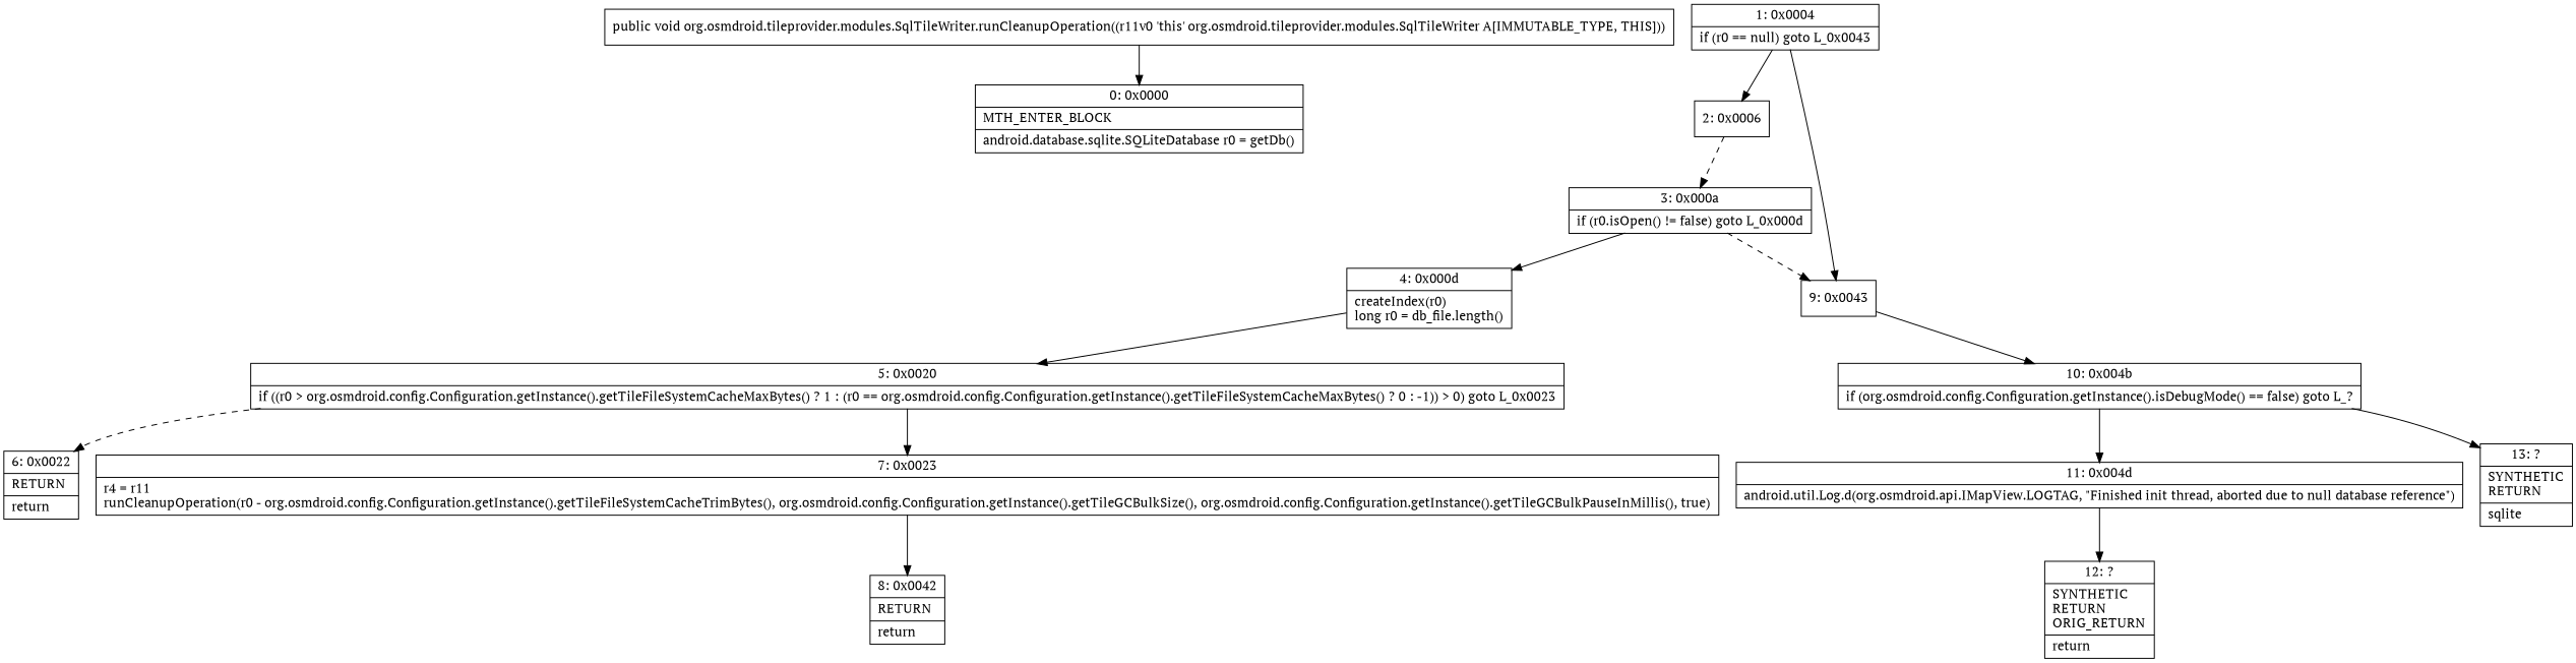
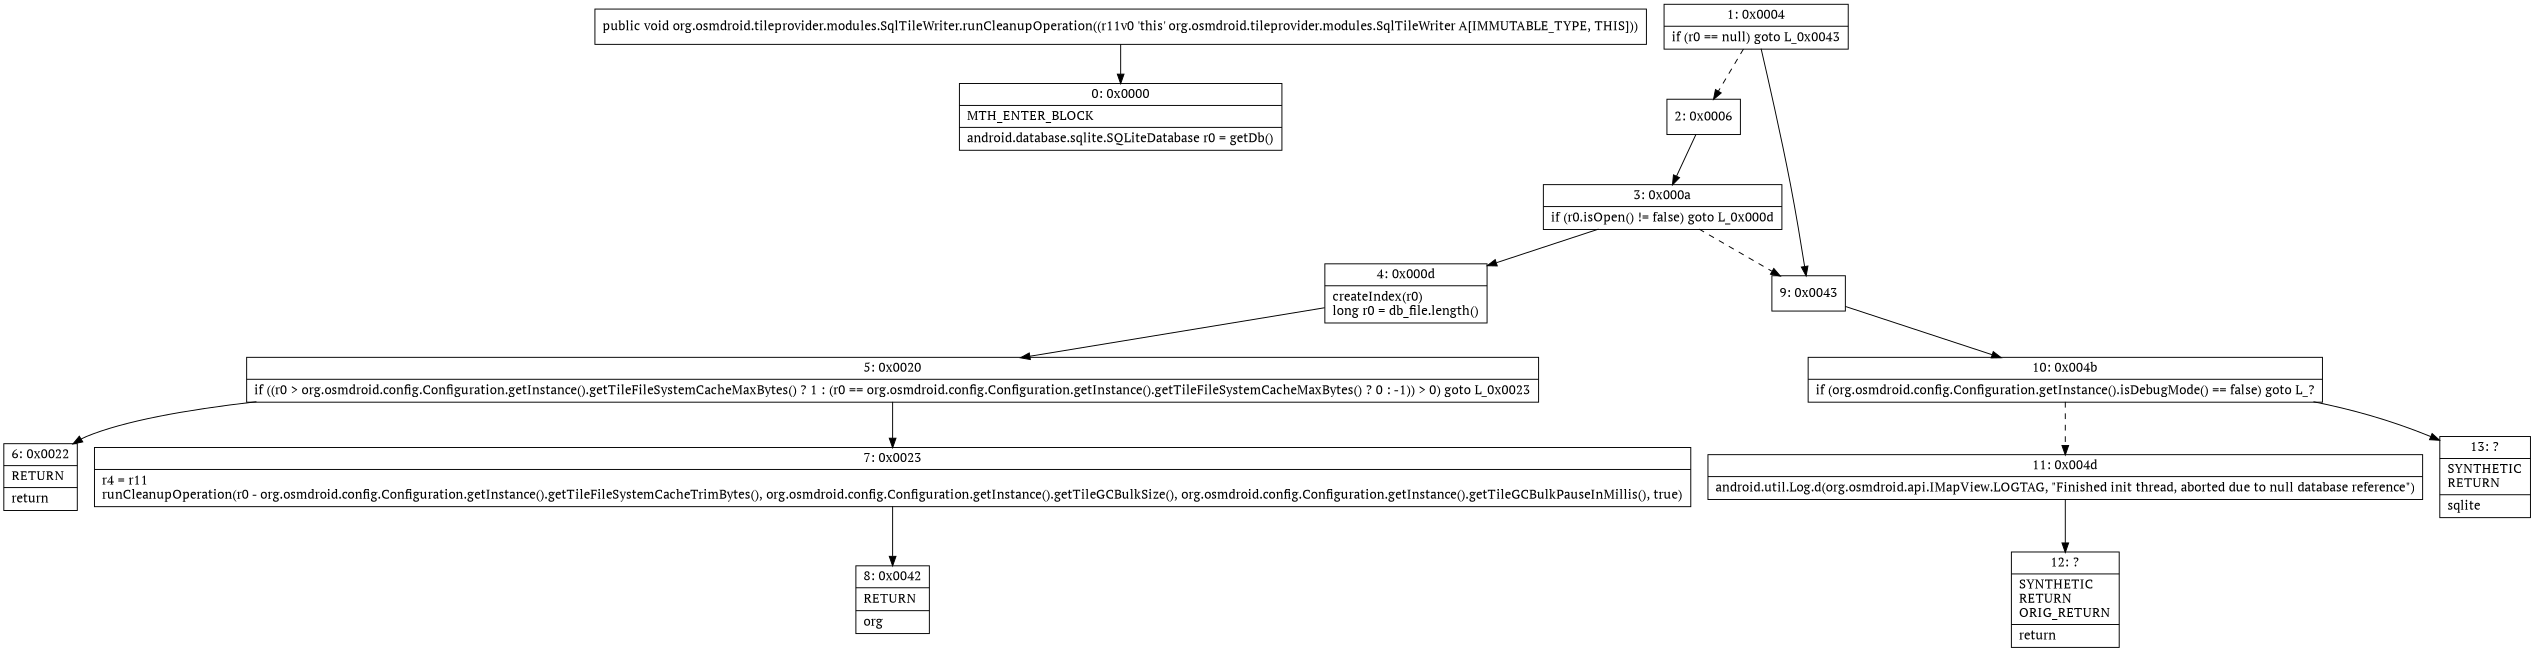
  digraph {
    fontname="PT Serif"
    node [fontname="PT Serif" shape=record]
    edge [fontname="PT Serif"]
    n1 [label="{0\:\ 0x0000|MTH_ENTER_BLOCK\l|android.database.sqlite.SQLiteDatabase r0 = getDb()\l}"]
    n2 [label="{1\:\ 0x0004|if (r0 == null) goto L_0x0043\l}"]
    n3 [label="{2\:\ 0x0006}"]
    n4 [label="{9\:\ 0x0043}"]
    n5 [label="{3\:\ 0x000a|if (r0.isOpen() != false) goto L_0x000d\l}"]
    n6 [label="{10\:\ 0x004b|if (org.osmdroid.config.Configuration.getInstance().isDebugMode() == false) goto L_?\l}"]
    n7 [label="{4\:\ 0x000d|createIndex(r0)\llong r0 = db_file.length()\l}"]
    n8 [label="{5\:\ 0x0020|if ((r0 \> org.osmdroid.config.Configuration.getInstance().getTileFileSystemCacheMaxBytes() ? 1 : (r0 == org.osmdroid.config.Configuration.getInstance().getTileFileSystemCacheMaxBytes() ? 0 : \-1)) \> 0) goto L_0x0023\l}"]
    n9 [label="{6\:\ 0x0022|RETURN\l|return\l}"]
    n10 [label="{7\:\ 0x0023|r4 = r11\lrunCleanupOperation(r0 \- org.osmdroid.config.Configuration.getInstance().getTileFileSystemCacheTrimBytes(), org.osmdroid.config.Configuration.getInstance().getTileGCBulkSize(), org.osmdroid.config.Configuration.getInstance().getTileGCBulkPauseInMillis(), true)\l}"]
-   n11 [label="{8\:\ 0x0042|RETURN\l|return\l}"]
+   n11 [label="{8\:\ 0x0042|RETURN\l|org\l}"]
    n12 [label="{11\:\ 0x004d|android.util.Log.d(org.osmdroid.api.IMapView.LOGTAG, \"Finished init thread, aborted due to null database reference\")\l}"]
    n13 [label="{13\:\ ?|SYNTHETIC\lRETURN\l|sqlite\l}"]
    n14 [label="{12\:\ ?|SYNTHETIC\lRETURN\lORIG_RETURN\l|return\l}"]
    n15 [label="{public void org.osmdroid.tileprovider.modules.SqlTileWriter.runCleanupOperation((r11v0 'this' org.osmdroid.tileprovider.modules.SqlTileWriter A[IMMUTABLE_TYPE, THIS])) }"]
-   n2 -> n3 [style=solid]
+   n2 -> n3 [style=dashed]
    n2 -> n4
-   n3 -> n5 [style=dashed]
+   n3 -> n5
    n4 -> n6
    n5 -> n4 [style=dashed]
    n5 -> n7
-   n6 -> n12 [style=solid]
+   n6 -> n12 [style=dashed]
    n6 -> n13
    n7 -> n8
-   n8 -> n9 [style=dashed]
+   n8 -> n9 [style=solid]
    n8 -> n10
    n10 -> n11
    n12 -> n14
    n15 -> n1
  }
